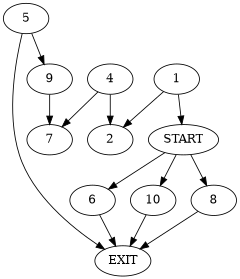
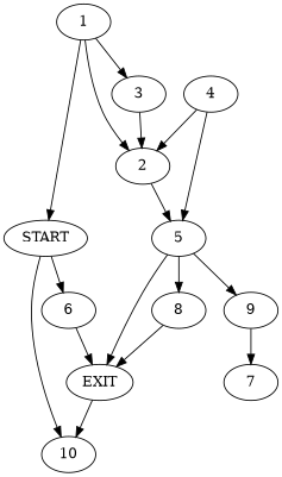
  digraph {
    n1 [label=START]
    6
    10
    1
    2
+   3
    n7 [label=EXIT]
    5
    4
    7
    8
    9
    n1 -> 6
    n1 -> 10
    6 -> n7
-   10 -> n7
+   n7 -> 10
    1 -> n1
    1 -> 2
+   1 -> 3
+   2 -> 5
+   3 -> 2
    5 -> n7
-   n1 -> 8
+   5 -> 8
    5 -> 9
    4 -> 2
-   4 -> 7
+   4 -> 5
    8 -> n7
    9 -> 7
  }
